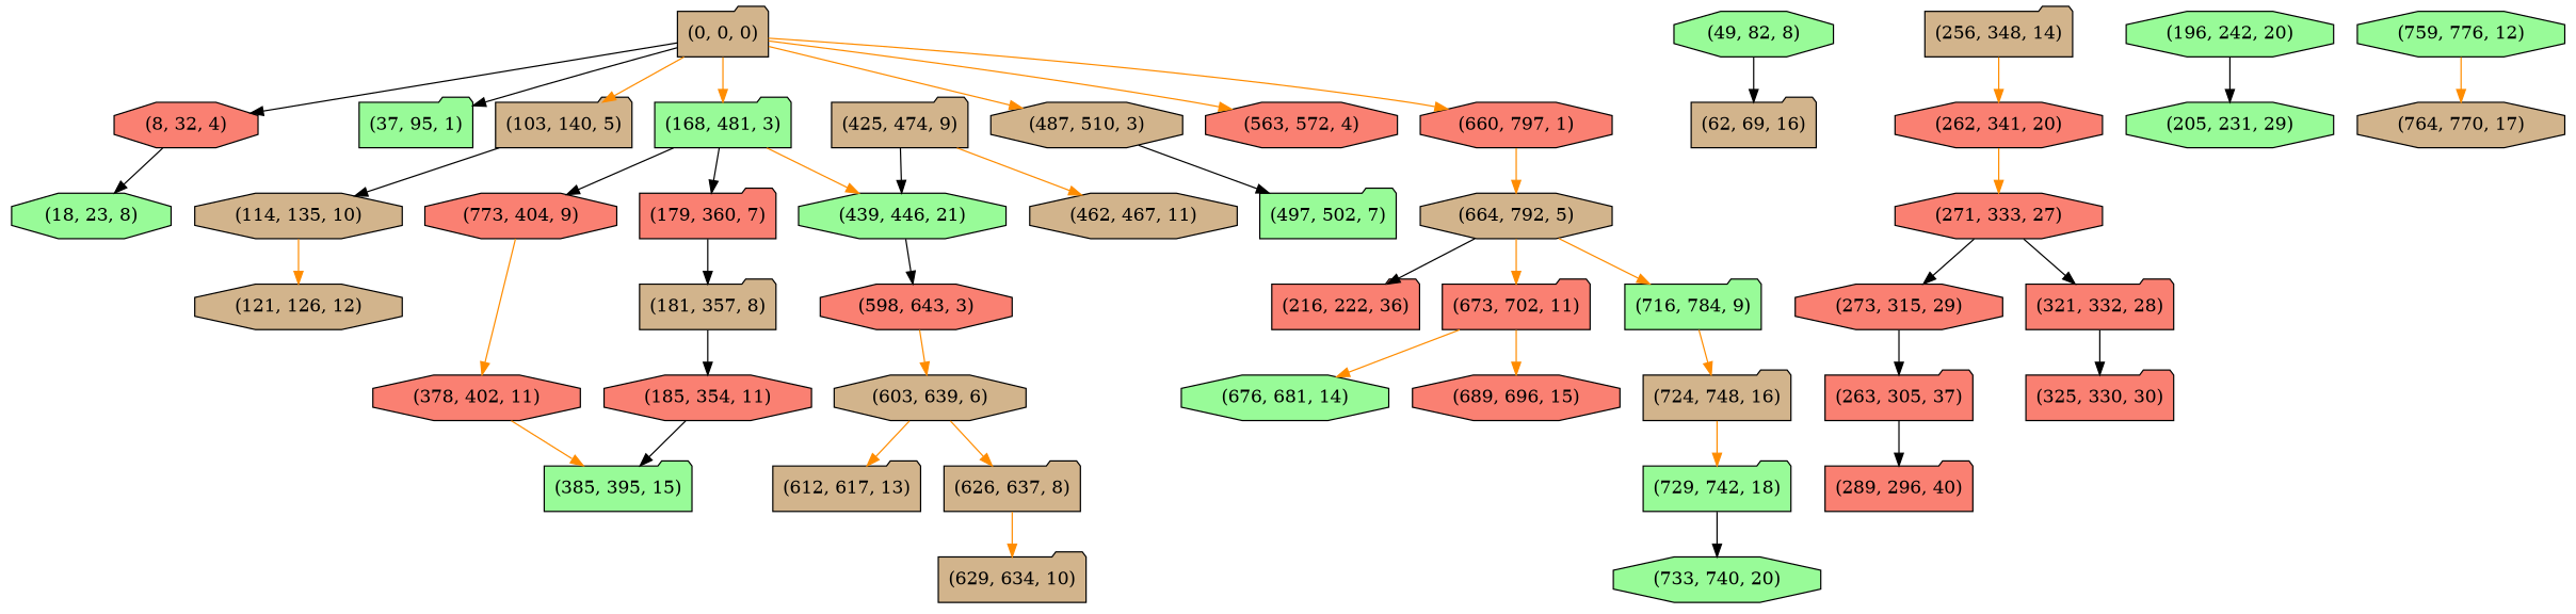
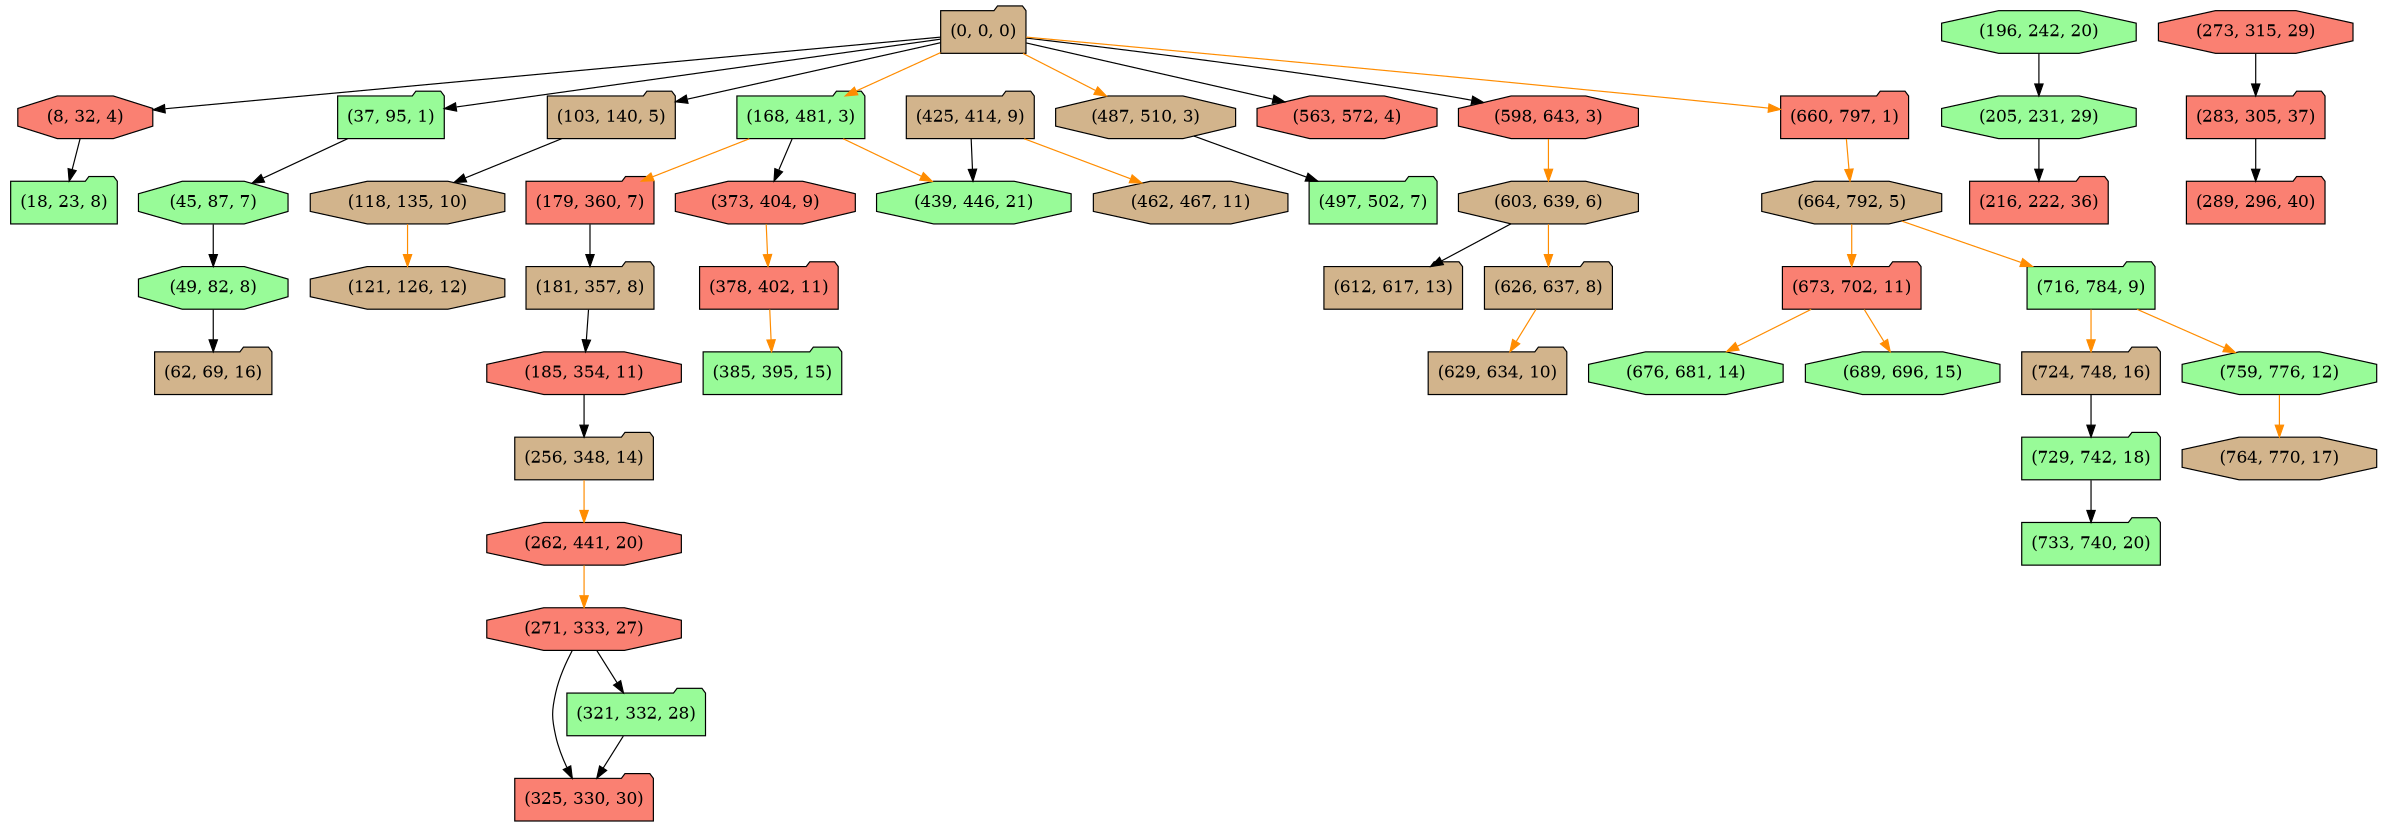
  digraph {
    node [fillcolor=tan shape=folder style=filled]
    edge [color=black]
    "(0, 0, 0)"
    "(8, 32, 4)" [fillcolor=salmon shape=octagon]
    "(37, 95, 1)" [fillcolor=palegreen]
    "(103, 140, 5)"
    "(168, 481, 3)" [fillcolor=palegreen]
    "(487, 510, 3)" [shape=octagon]
    "(563, 572, 4)" [fillcolor=salmon shape=octagon]
    "(598, 643, 3)" [fillcolor=salmon shape=octagon]
-   "(660, 797, 1)" [fillcolor=salmon shape=octagon]
-   "(18, 23, 8)" [fillcolor=palegreen shape=octagon]
-   "(114, 135, 10)" [shape=octagon]
+   "(660, 797, 1)" [fillcolor=salmon]
+   "(18, 23, 8)" [fillcolor=palegreen]
+   "(45, 87, 7)" [fillcolor=palegreen shape=octagon]
+   "(114, 135, 10)" [shape=octagon label="(118, 135, 10)"]
    "(179, 360, 7)" [fillcolor=salmon]
-   "(373, 404, 9)" [fillcolor=salmon shape=octagon label="(773, 404, 9)"]
+   "(373, 404, 9)" [fillcolor=salmon shape=octagon]
    "(439, 446, 21)" [fillcolor=palegreen shape=octagon]
    "(497, 502, 7)" [fillcolor=palegreen]
    "(603, 639, 6)" [shape=octagon]
    "(664, 792, 5)" [shape=octagon]
    "(49, 82, 8)" [fillcolor=palegreen shape=octagon]
    "(62, 69, 16)"
    "(121, 126, 12)" [shape=octagon]
    "(181, 357, 8)"
-   "(378, 402, 11)" [fillcolor=salmon shape=octagon]
-   "(425, 474, 9)"
+   "(378, 402, 11)" [fillcolor=salmon]
+   "(425, 474, 9)" [label="(425, 414, 9)"]
    "(462, 467, 11)" [shape=octagon]
    "(185, 354, 11)" [fillcolor=salmon shape=octagon]
    "(256, 348, 14)"
-   "(262, 341, 20)" [fillcolor=salmon shape=octagon]
+   "(262, 341, 20)" [fillcolor=salmon shape=octagon label="(262, 441, 20)"]
    "(196, 242, 20)" [fillcolor=palegreen shape=octagon]
    "(205, 231, 29)" [fillcolor=palegreen shape=octagon]
    "(216, 222, 36)" [fillcolor=salmon]
    "(271, 333, 27)" [fillcolor=salmon shape=octagon]
    "(273, 315, 29)" [fillcolor=salmon shape=octagon]
-   "(321, 332, 28)" [fillcolor=salmon]
-   "(283, 305, 37)" [fillcolor=salmon label="(263, 305, 37)"]
+   "(321, 332, 28)" [fillcolor=palegreen]
+   "(283, 305, 37)" [fillcolor=salmon]
    "(325, 330, 30)" [fillcolor=salmon]
    "(289, 296, 40)" [fillcolor=salmon]
    "(385, 395, 15)" [fillcolor=palegreen]
    "(612, 617, 13)"
    "(626, 637, 8)"
    "(629, 634, 10)"
    "(673, 702, 11)" [fillcolor=salmon]
    "(716, 784, 9)" [fillcolor=palegreen]
    "(676, 681, 14)" [fillcolor=palegreen shape=octagon]
-   "(689, 696, 15)" [fillcolor=salmon shape=octagon]
+   "(689, 696, 15)" [fillcolor=palegreen shape=octagon]
    "(724, 748, 16)"
    "(759, 776, 12)" [fillcolor=palegreen shape=octagon]
    "(729, 742, 18)" [fillcolor=palegreen]
    "(764, 770, 17)" [shape=octagon]
-   "(733, 740, 20)" [fillcolor=palegreen shape=octagon]
+   "(733, 740, 20)" [fillcolor=palegreen]
    "(0, 0, 0)" -> "(8, 32, 4)"
    "(0, 0, 0)" -> "(37, 95, 1)"
-   "(0, 0, 0)" -> "(103, 140, 5)" [color=darkorange]
+   "(0, 0, 0)" -> "(103, 140, 5)"
    "(0, 0, 0)" -> "(168, 481, 3)" [color=darkorange]
    "(0, 0, 0)" -> "(487, 510, 3)" [color=darkorange]
-   "(0, 0, 0)" -> "(563, 572, 4)" [color=darkorange]
-   "(439, 446, 21)" -> "(598, 643, 3)"
+   "(0, 0, 0)" -> "(563, 572, 4)"
+   "(0, 0, 0)" -> "(598, 643, 3)"
    "(0, 0, 0)" -> "(660, 797, 1)" [color=darkorange]
    "(8, 32, 4)" -> "(18, 23, 8)"
+   "(37, 95, 1)" -> "(45, 87, 7)"
    "(103, 140, 5)" -> "(114, 135, 10)"
-   "(168, 481, 3)" -> "(179, 360, 7)"
+   "(168, 481, 3)" -> "(179, 360, 7)" [color=darkorange]
    "(168, 481, 3)" -> "(373, 404, 9)"
    "(168, 481, 3)" -> "(439, 446, 21)" [color=darkorange]
    "(487, 510, 3)" -> "(497, 502, 7)"
    "(598, 643, 3)" -> "(603, 639, 6)" [color=darkorange]
    "(660, 797, 1)" -> "(664, 792, 5)" [color=darkorange]
+   "(45, 87, 7)" -> "(49, 82, 8)"
    "(114, 135, 10)" -> "(121, 126, 12)" [color=darkorange]
    "(179, 360, 7)" -> "(181, 357, 8)"
    "(373, 404, 9)" -> "(378, 402, 11)" [color=darkorange]
-   "(603, 639, 6)" -> "(612, 617, 13)" [color=darkorange]
+   "(603, 639, 6)" -> "(612, 617, 13)"
    "(603, 639, 6)" -> "(626, 637, 8)" [color=darkorange]
    "(664, 792, 5)" -> "(673, 702, 11)" [color=darkorange]
    "(664, 792, 5)" -> "(716, 784, 9)" [color=darkorange]
    "(49, 82, 8)" -> "(62, 69, 16)"
    "(181, 357, 8)" -> "(185, 354, 11)"
    "(378, 402, 11)" -> "(385, 395, 15)" [color=darkorange]
    "(425, 474, 9)" -> "(439, 446, 21)"
    "(425, 474, 9)" -> "(462, 467, 11)" [color=darkorange]
-   "(185, 354, 11)" -> "(385, 395, 15)"
+   "(185, 354, 11)" -> "(256, 348, 14)"
    "(256, 348, 14)" -> "(262, 341, 20)" [color=darkorange]
    "(262, 341, 20)" -> "(271, 333, 27)" [color=darkorange]
    "(196, 242, 20)" -> "(205, 231, 29)"
-   "(664, 792, 5)" -> "(216, 222, 36)"
-   "(271, 333, 27)" -> "(273, 315, 29)"
+   "(205, 231, 29)" -> "(216, 222, 36)"
+   "(271, 333, 27)" -> "(325, 330, 30)"
    "(271, 333, 27)" -> "(321, 332, 28)"
    "(273, 315, 29)" -> "(283, 305, 37)"
    "(321, 332, 28)" -> "(325, 330, 30)"
    "(283, 305, 37)" -> "(289, 296, 40)"
    "(626, 637, 8)" -> "(629, 634, 10)" [color=darkorange]
    "(673, 702, 11)" -> "(676, 681, 14)" [color=darkorange]
    "(673, 702, 11)" -> "(689, 696, 15)" [color=darkorange]
    "(716, 784, 9)" -> "(724, 748, 16)" [color=darkorange]
-   "(724, 748, 16)" -> "(729, 742, 18)" [color=darkorange]
+   "(716, 784, 9)" -> "(759, 776, 12)" [color=darkorange]
+   "(724, 748, 16)" -> "(729, 742, 18)"
    "(759, 776, 12)" -> "(764, 770, 17)" [color=darkorange]
    "(729, 742, 18)" -> "(733, 740, 20)"
  }
